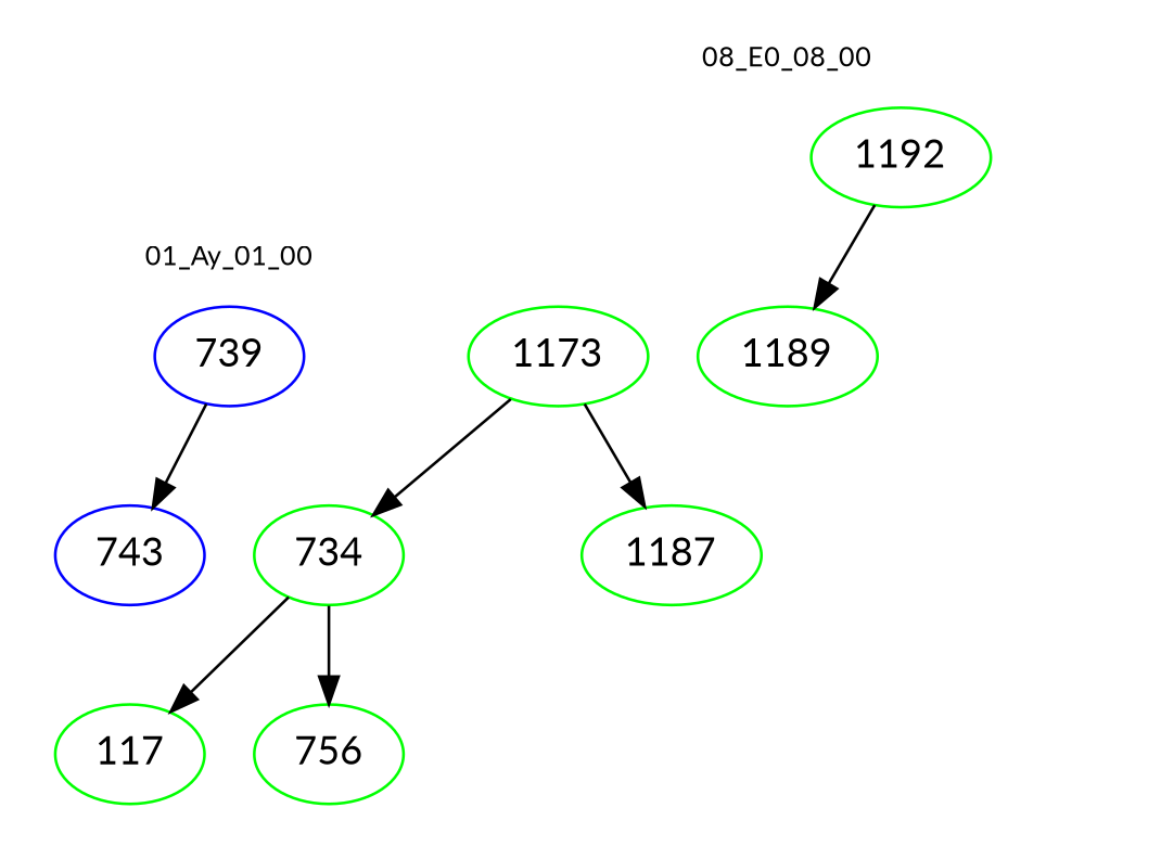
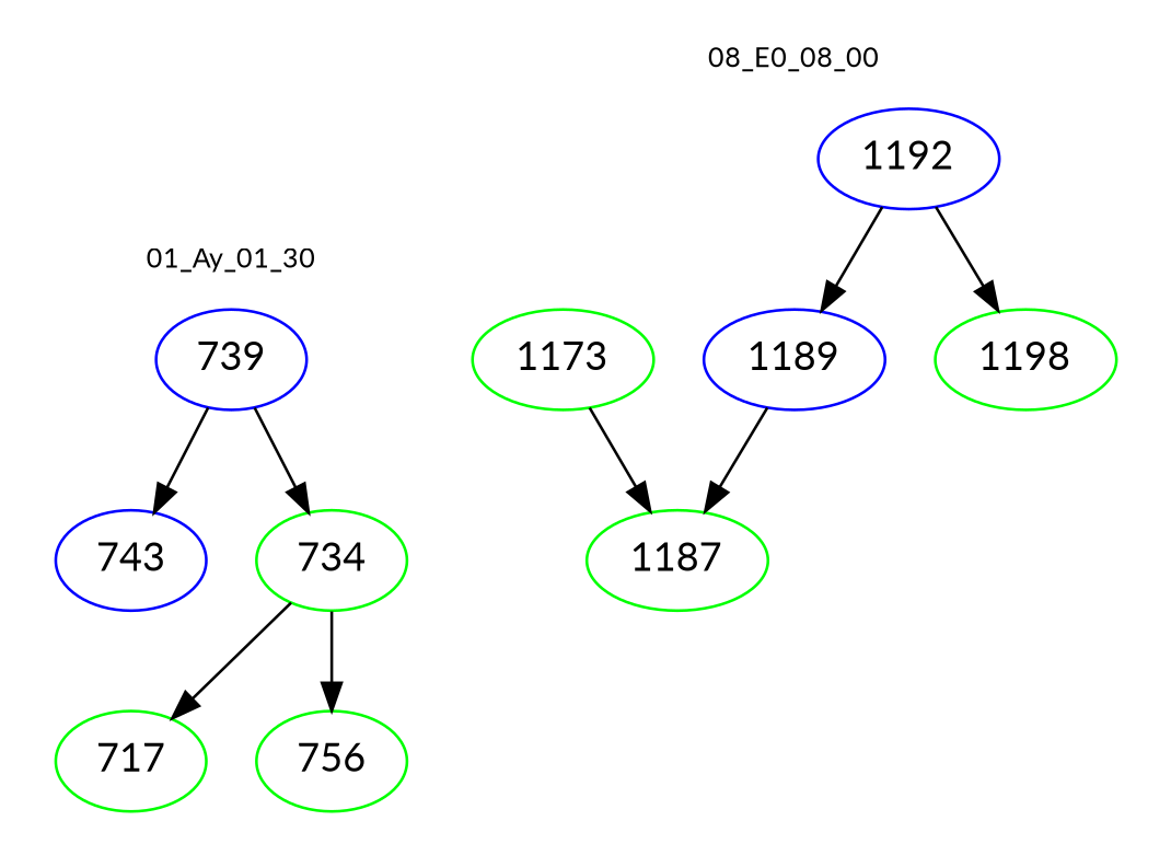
  digraph {
    fontname=Lato
    node [color=green fontname=Lato]
    edge [color=black fontname=Lato]
    n1 [color=blue label=739]
    n2 [label=734]
    n3 [color=blue label=743]
-   n4 [label=117]
+   n4 [label=717]
    n5 [label=756]
-   n6 [label=1189]
+   n6 [color=blue label=1189]
    n7 [label=1187]
-   n8 [label=1192]
+   n8 [color=blue label=1192]
    n9 [label=1173]
+   n10 [label=1198]
    subgraph cluster_1 {
      color=white
      fontsize=10
-     label="01_Ay_01_00"
+     label="01_Ay_01_30"
      n1
      n2
      n3
      n4
      n5
    }
    subgraph cluster_2 {
      color=white
      fontsize=10
      label="08_E0_08_00"
      n6
      n7
      n8
      n9
+     n10
    }
-   n9 -> n2
+   n1 -> n2
    n1 -> n3
    n2 -> n4
    n2 -> n5
+   n6 -> n7
    n8 -> n6
+   n8 -> n10
    n9 -> n7
  }
